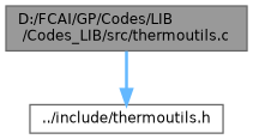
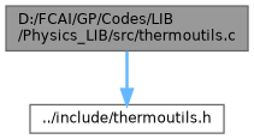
  digraph {
    node [fontname=Helvetica fontsize=10 shape=box style=filled]
-   n1 [color=gray40 fillcolor=grey60 fontcolor=black height=0.2 label="D:/FCAI/GP/Codes/LIB\l/Codes_LIB/src/thermoutils.c" width=0.4]
+   n1 [color=gray40 fillcolor=grey60 fontcolor=black height=0.2 label="D:/FCAI/GP/Codes/LIB\l/Physics_LIB/src/thermoutils.c" width=0.4]
    n2 [color=grey40 fillcolor=white height=0.2 label="../include/thermoutils.h" width=0.4]
    n1 -> n2 [color=steelblue1 fontname=Helvetica fontsize=10 labelfontname=Helvetica labelfontsize=10 style=bold]
  }
